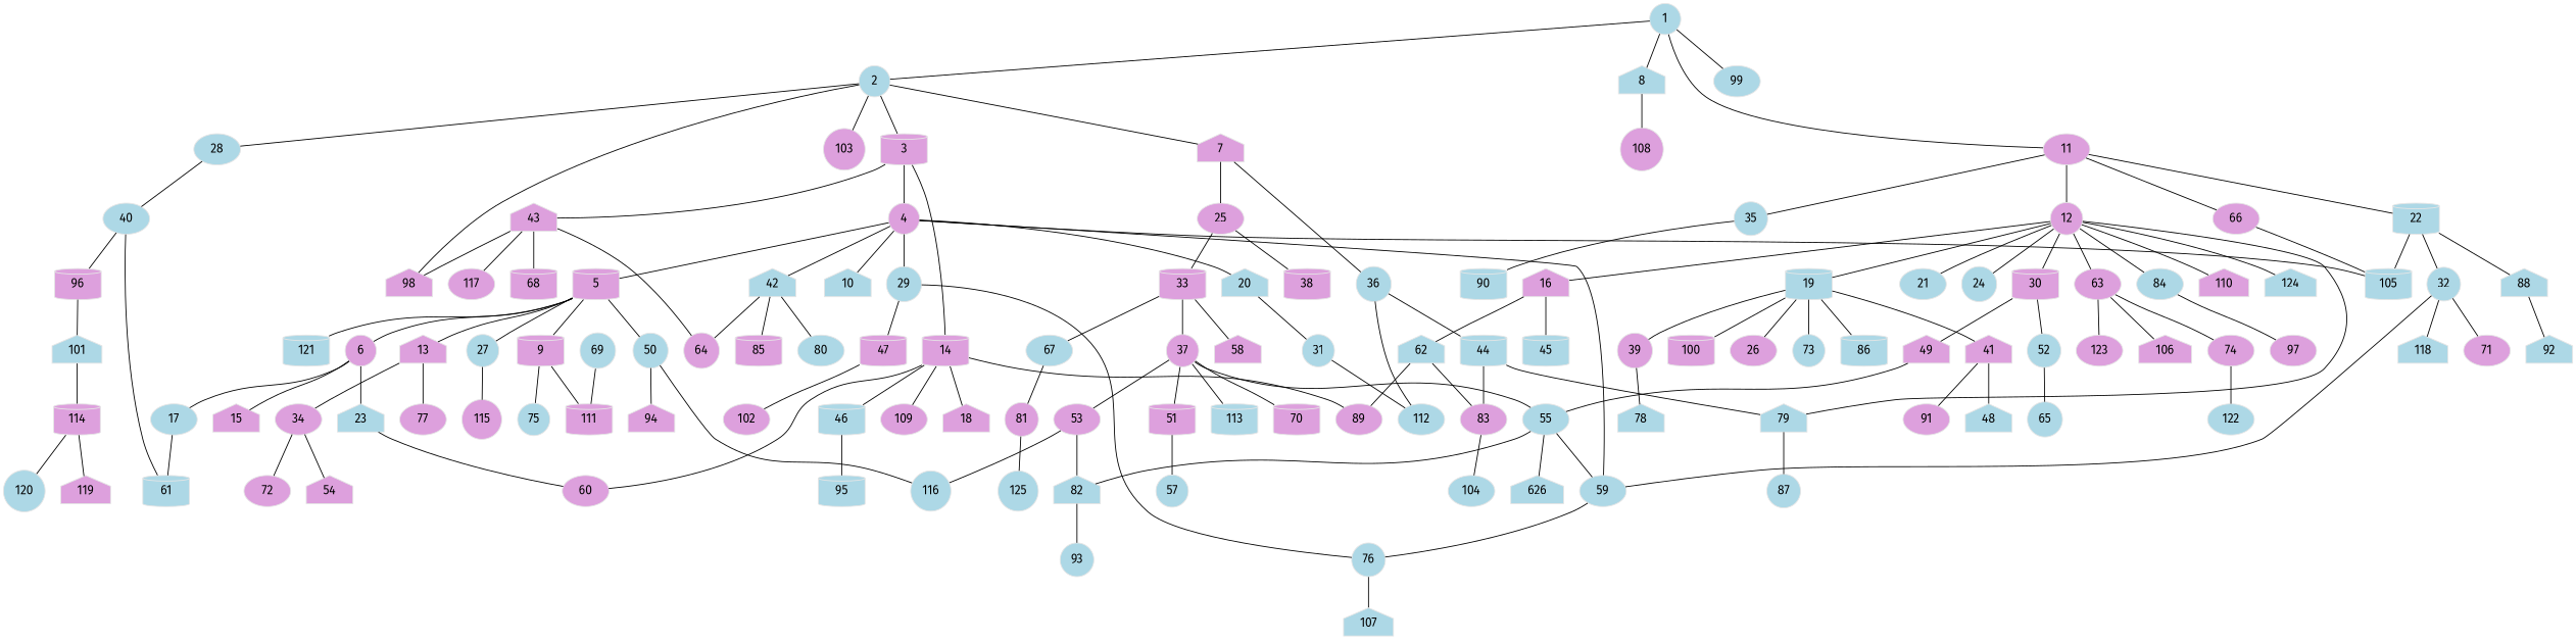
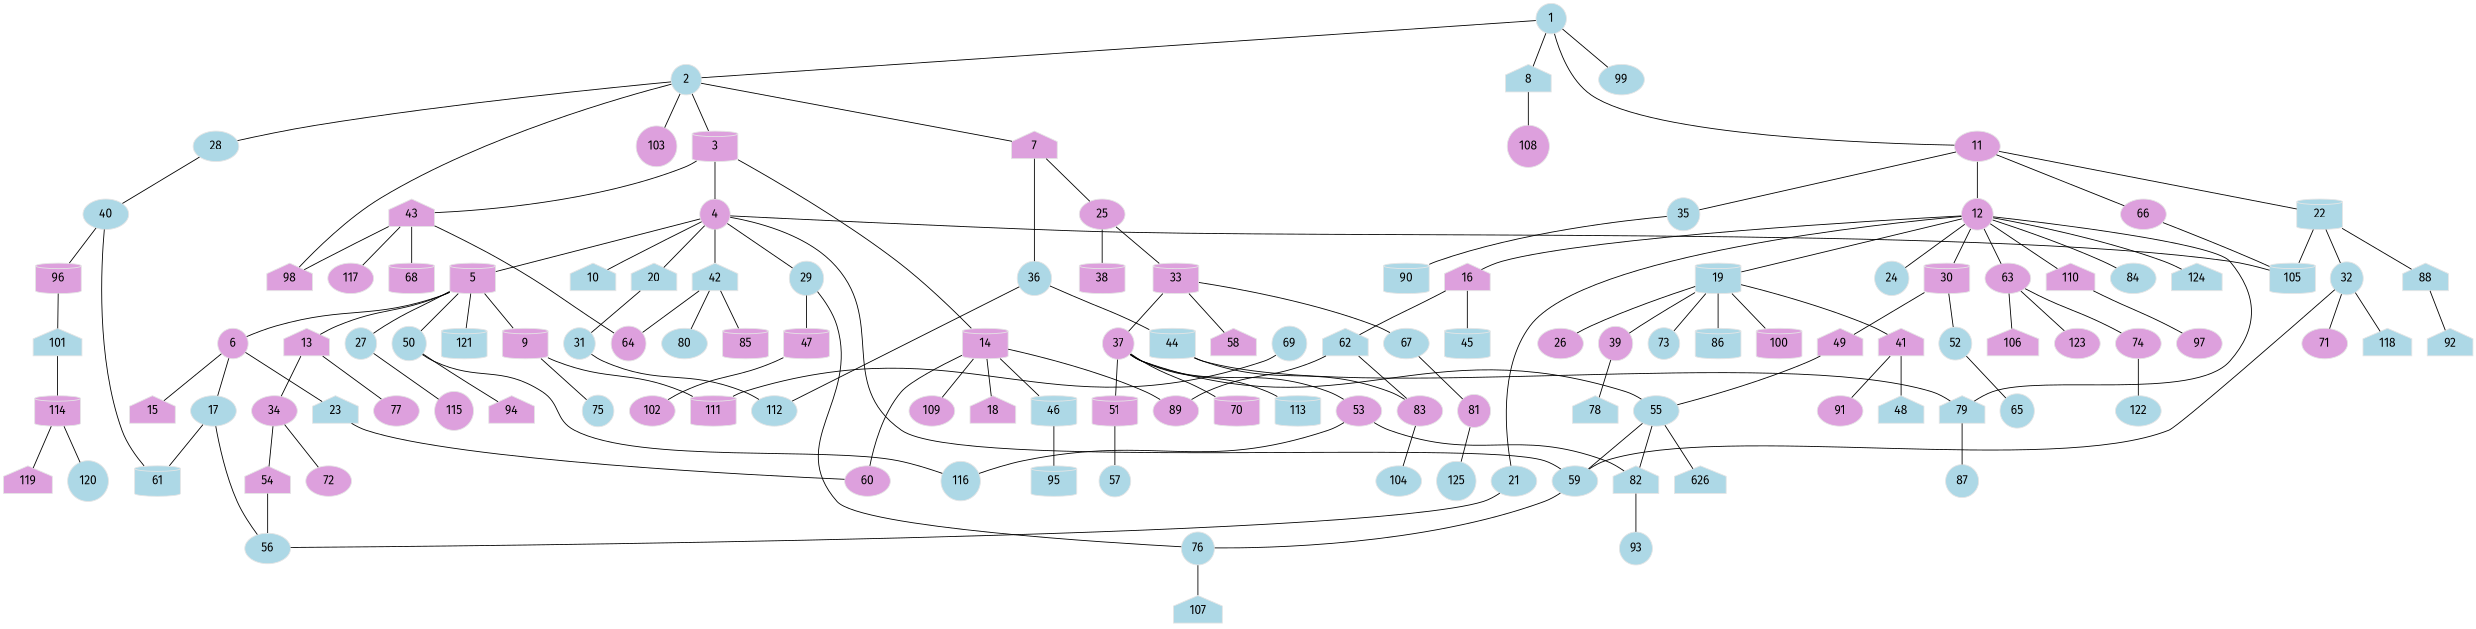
  graph {
    fontname="Fira Sans"
    node [color=gray90 fillcolor=lightblue fontname="Fira Sans" shape=ellipse style=filled]
    edge [fontname="Fira Sans"]
    1 [shape=circle]
    2 [shape=circle]
    8 [shape=house]
    11 [fillcolor=plum]
    99
    3 [fillcolor=plum shape=cylinder]
    7 [fillcolor=plum shape=house]
    28
    98 [fillcolor=plum shape=house]
    103 [fillcolor=plum shape=circle]
    108 [fillcolor=plum shape=circle]
    12 [fillcolor=plum shape=circle]
    22 [shape=cylinder]
    35 [shape=circle]
    66 [fillcolor=plum]
    4 [fillcolor=plum shape=circle]
    14 [fillcolor=plum shape=cylinder]
    43 [fillcolor=plum shape=house]
    25 [fillcolor=plum]
    36 [shape=circle]
    40
    5 [fillcolor=plum shape=cylinder]
    10 [shape=house]
    20 [shape=house]
    29 [shape=circle]
    42 [shape=house]
    59
    105 [shape=cylinder]
    18 [fillcolor=plum shape=house]
    46 [shape=cylinder]
    60 [fillcolor=plum]
    89 [fillcolor=plum]
    109 [fillcolor=plum]
    64 [fillcolor=plum shape=circle]
    68 [fillcolor=plum shape=cylinder]
    117 [fillcolor=plum]
    6 [fillcolor=plum shape=circle]
    9 [fillcolor=plum shape=cylinder]
    13 [fillcolor=plum shape=house]
    27 [shape=circle]
    50 [shape=circle]
    121 [shape=cylinder]
    31 [shape=circle]
    47 [fillcolor=plum shape=cylinder]
    76 [shape=circle]
    80
    85 [fillcolor=plum shape=cylinder]
    15 [fillcolor=plum shape=house]
    17
    23 [shape=house]
    75 [shape=circle]
    111 [fillcolor=plum shape=cylinder]
    34 [fillcolor=plum]
    77 [fillcolor=plum]
    115 [fillcolor=plum shape=circle]
    94 [fillcolor=plum shape=house]
    116 [shape=circle]
+   56
    61 [shape=cylinder]
    33 [fillcolor=plum shape=cylinder]
    38 [fillcolor=plum shape=cylinder]
    112
    44 [shape=cylinder]
    16 [fillcolor=plum shape=house]
    19 [shape=cylinder]
    21
    24 [shape=circle]
    30 [fillcolor=plum shape=cylinder]
    63 [fillcolor=plum]
    79 [shape=house]
    84
    110 [fillcolor=plum shape=house]
    124 [shape=house]
    32 [shape=circle]
    88 [shape=house]
    90 [shape=cylinder]
    45 [shape=cylinder]
    62 [shape=house]
    26 [fillcolor=plum]
    39 [fillcolor=plum shape=circle]
    41 [fillcolor=plum shape=house]
    73 [shape=circle]
    86 [shape=cylinder]
    100 [fillcolor=plum shape=cylinder]
    49 [fillcolor=plum shape=house]
    52 [shape=circle]
    74 [fillcolor=plum]
    106 [fillcolor=plum shape=house]
    123 [fillcolor=plum]
    87 [shape=circle]
    97 [fillcolor=plum]
    54 [fillcolor=plum shape=house]
    72 [fillcolor=plum]
    95 [shape=cylinder]
    83 [fillcolor=plum]
    78 [shape=house]
    48 [shape=house]
    91 [fillcolor=plum]
    71 [fillcolor=plum]
    118 [shape=house]
    92 [shape=house]
    37 [fillcolor=plum shape=circle]
    58 [fillcolor=plum shape=house]
    67
    96 [fillcolor=plum shape=cylinder]
    102 [fillcolor=plum]
    107 [shape=house]
    55
    65 [shape=circle]
    51 [fillcolor=plum shape=cylinder]
    53 [fillcolor=plum]
    70 [fillcolor=plum shape=cylinder]
    113 [shape=cylinder]
    81 [fillcolor=plum shape=circle]
    69 [shape=circle]
    57 [shape=circle]
    82 [shape=house]
    n118 [label=626 shape=house]
    101 [shape=house]
    104
    93 [shape=circle]
    122
    125 [shape=circle]
    114 [fillcolor=plum shape=cylinder]
    120 [shape=circle]
    119 [fillcolor=plum shape=house]
    1 -- 2
    1 -- 8
    1 -- 11
    1 -- 99
    2 -- 3
    2 -- 7
    2 -- 28
    2 -- 98
    2 -- 103
    8 -- 108
    11 -- 12
    11 -- 22
    11 -- 35
    11 -- 66
    3 -- 4
    3 -- 14
    3 -- 43
    7 -- 25
    7 -- 36
    28 -- 40
    12 -- 16
    12 -- 19
    12 -- 21
    12 -- 24
    12 -- 30
    12 -- 63
    12 -- 79
    12 -- 84
    12 -- 110
    12 -- 124
    22 -- 105
    22 -- 32
    22 -- 88
    35 -- 90
    66 -- 105
    4 -- 5
    4 -- 10
    4 -- 20
    4 -- 29
    4 -- 42
    4 -- 59
    4 -- 105
    14 -- 18
    14 -- 46
    14 -- 60
    14 -- 89
    14 -- 109
    43 -- 98
    43 -- 64
    43 -- 68
    43 -- 117
    25 -- 33
    25 -- 38
    36 -- 112
    36 -- 44
    40 -- 61
    40 -- 96
    5 -- 6
    5 -- 9
    5 -- 13
    5 -- 27
    5 -- 50
    5 -- 121
    20 -- 31
    29 -- 47
    29 -- 76
    42 -- 64
    42 -- 80
    42 -- 85
    59 -- 76
    46 -- 95
    6 -- 15
    6 -- 17
    6 -- 23
    9 -- 75
    9 -- 111
    13 -- 34
    13 -- 77
    27 -- 115
    50 -- 94
    50 -- 116
    31 -- 112
    47 -- 102
    76 -- 107
+   17 -- 56
    17 -- 61
    23 -- 60
    34 -- 54
    34 -- 72
    33 -- 37
    33 -- 58
    33 -- 67
    44 -- 79
    44 -- 83
    16 -- 45
    16 -- 62
    19 -- 26
    19 -- 39
    19 -- 41
    19 -- 73
    19 -- 86
    19 -- 100
+   21 -- 56
    30 -- 49
    30 -- 52
    63 -- 74
    63 -- 106
    63 -- 123
    79 -- 87
-   84 -- 97
+   110 -- 97
    32 -- 59
    32 -- 71
    32 -- 118
    88 -- 92
    62 -- 89
    62 -- 83
    39 -- 78
    41 -- 48
    41 -- 91
    49 -- 55
    52 -- 65
    74 -- 122
+   54 -- 56
    83 -- 104
    37 -- 55
    37 -- 51
    37 -- 53
    37 -- 70
    37 -- 113
    67 -- 81
    96 -- 101
    55 -- 59
    55 -- 82
    55 -- n118
    51 -- 57
    53 -- 116
    53 -- 82
    81 -- 125
    69 -- 111
    82 -- 93
    101 -- 114
    114 -- 120
    114 -- 119
  }
